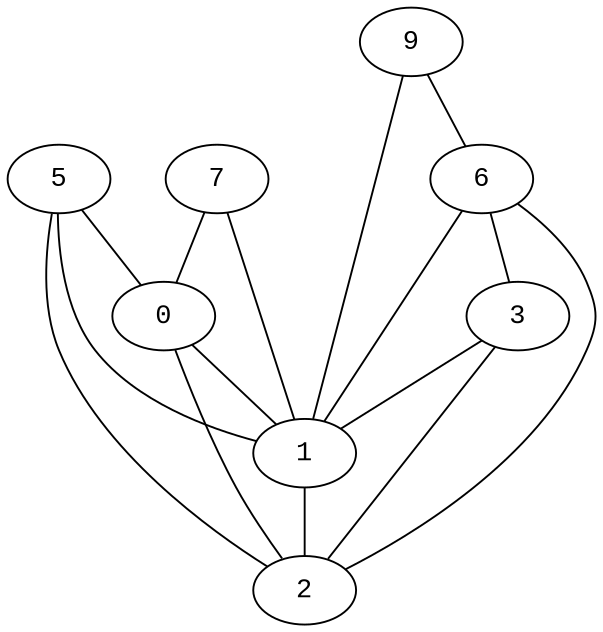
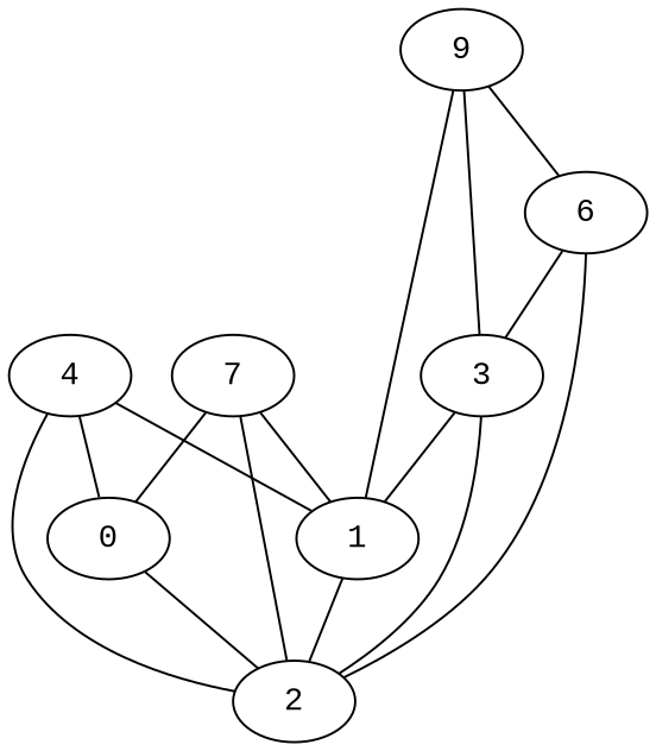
  graph {
    fontname="Liberation Mono"
    node [fontname="Liberation Mono"]
    edge [fontname="Liberation Mono"]
    n1 [label=0]
    n2 [label=1]
    n3 [label=2]
    n4 [label=3]
-   n5 [label=5]
+   n5 [label=4]
    n6 [label=6]
    n7 [label=7]
    n8 [label=9]
-   n1 -- n2
    n1 -- n3
    n2 -- n3
    n4 -- n2
    n4 -- n3
    n5 -- n1
    n5 -- n2
    n5 -- n3
-   n6 -- n2
    n6 -- n3
    n6 -- n4
    n7 -- n1
    n7 -- n2
+   n7 -- n3
    n8 -- n2
+   n8 -- n4
    n8 -- n6
  }
